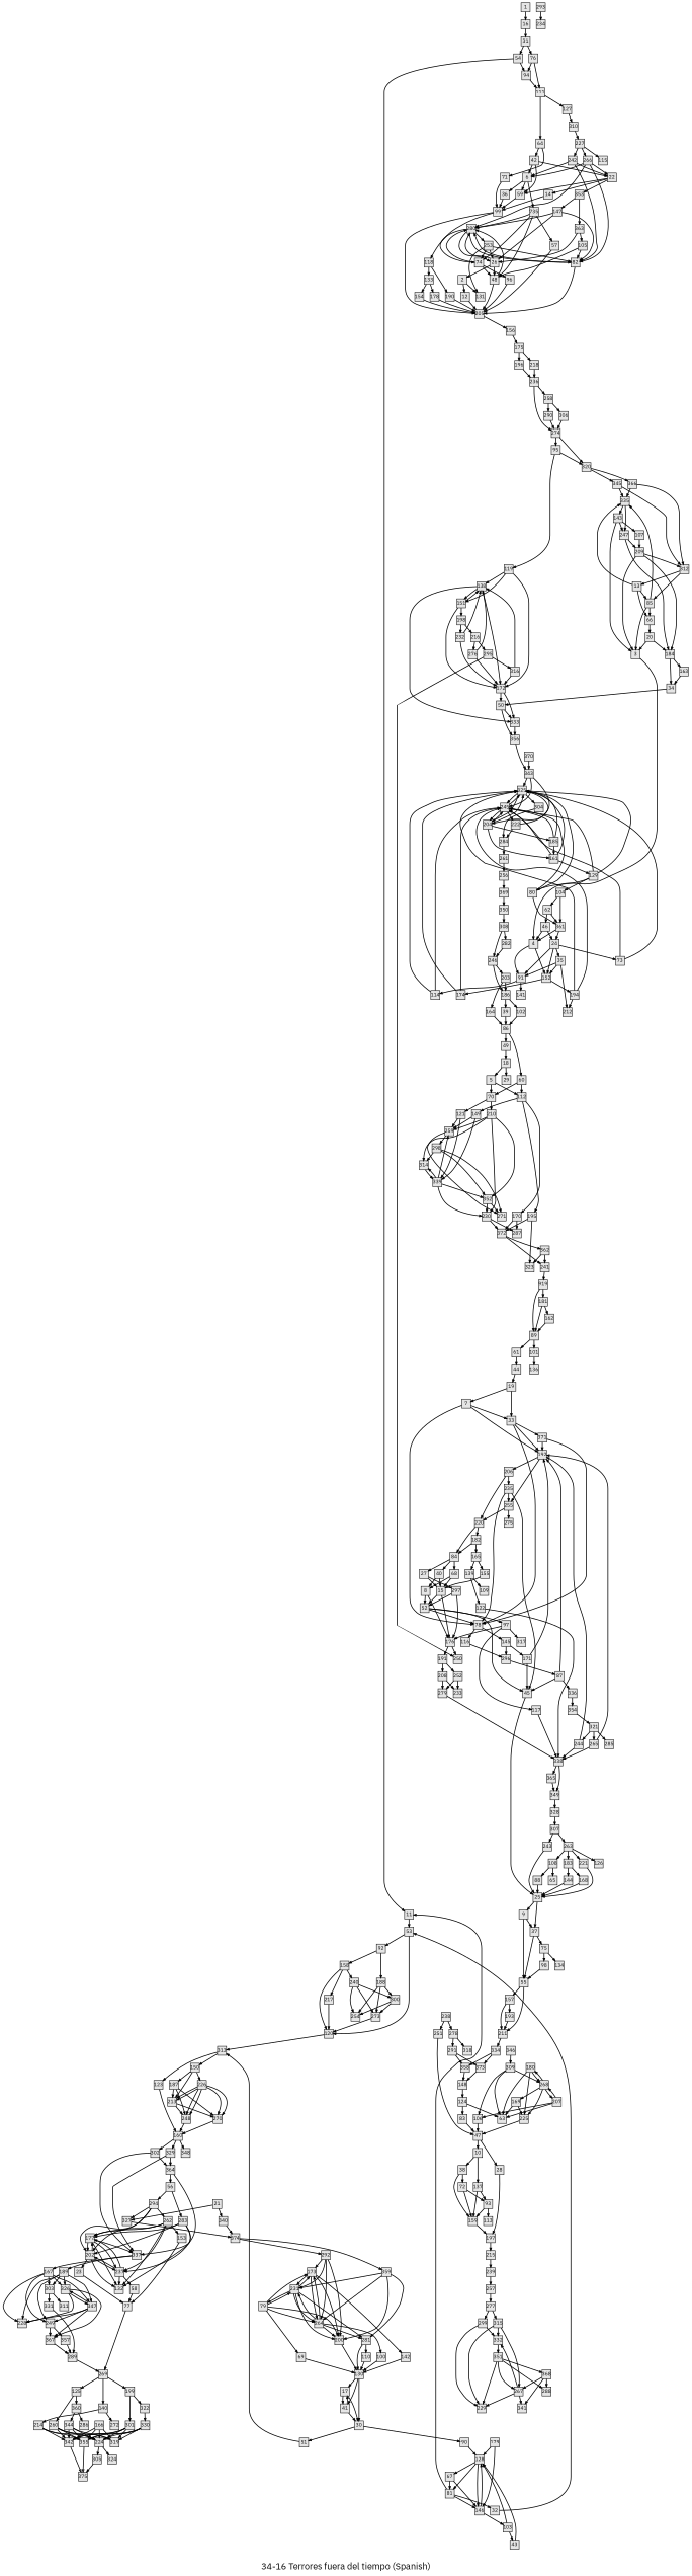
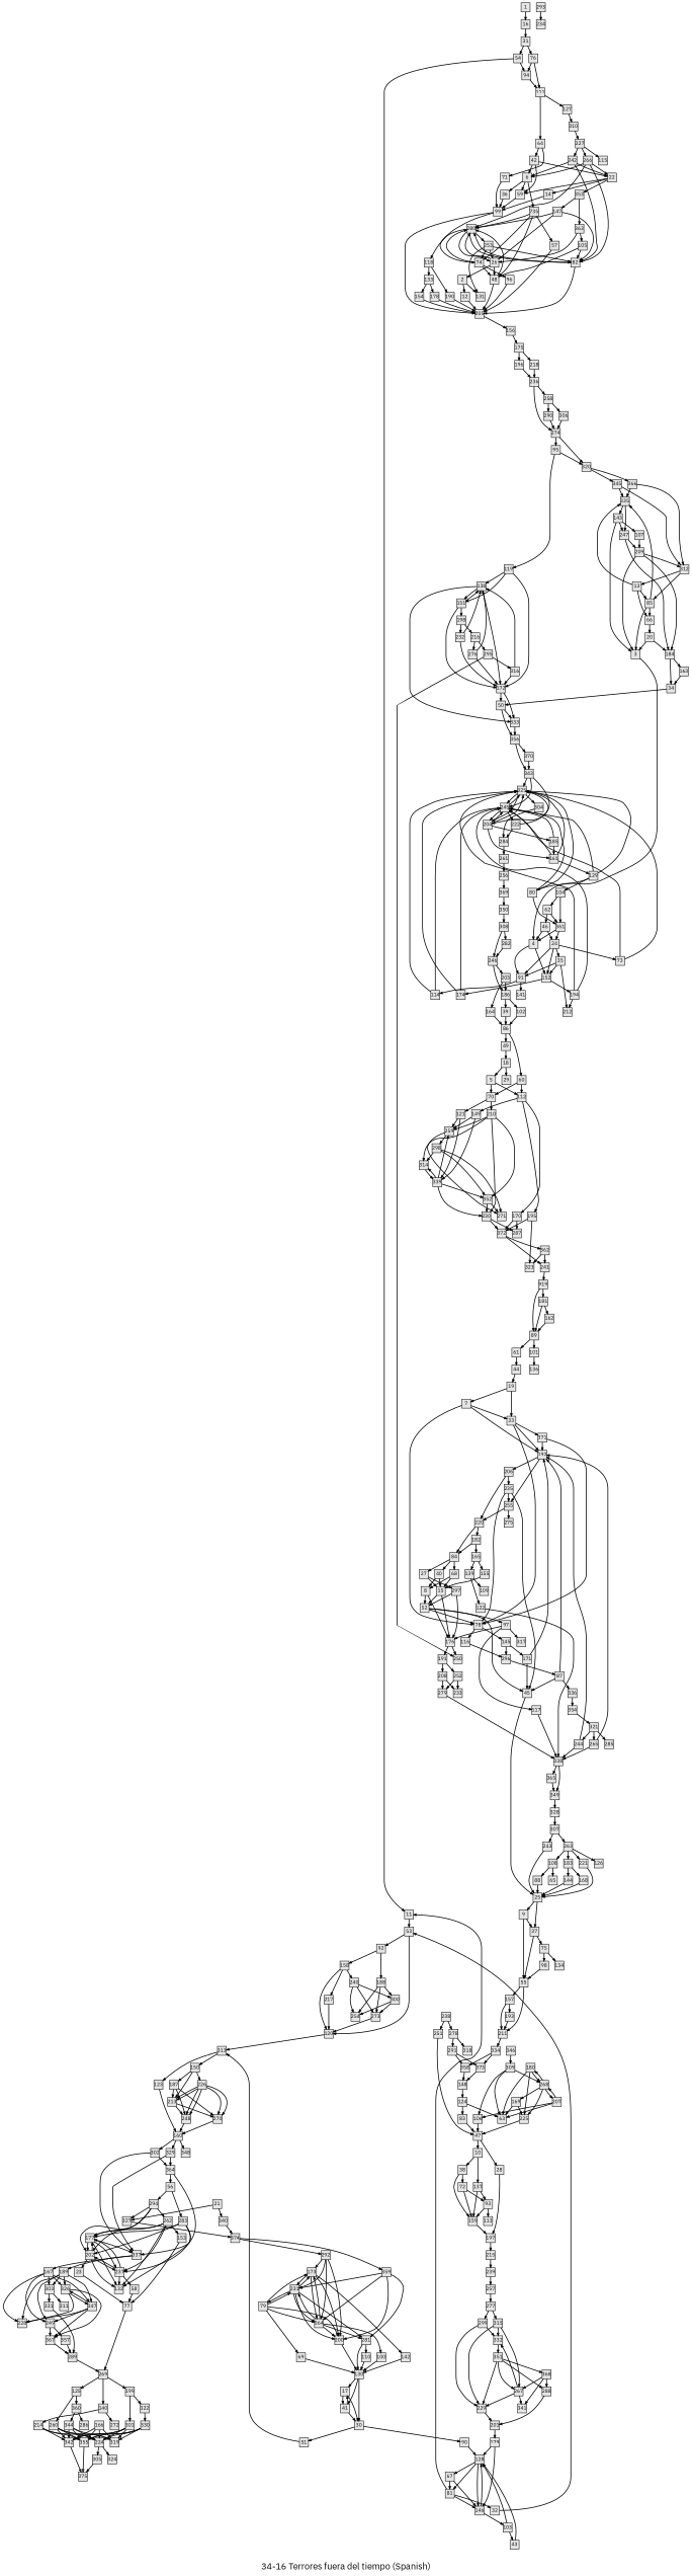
  digraph {
    fontname="IBM Plex Sans"
    fontsize=36
    label="34-16 Terrores fuera del tiempo (Spanish)"
    nodesep=0.35
    ordering=out
    rankdir=TB
    ranksep=0.45
    node [fillcolor=grey90 fixedsize=true fontname="IBM Plex Sans" fontsize=20 labelfloat=true margin="0,0" penwidth=2 regular=true shape=rect style=filled]
    edge [fontname="IBM Plex Sans" fontsize=12 labelfloat=true penwidth=3]
    1
    16
    31
    54
    76
    2
    12
    131
    205
    156
    3
    4
    91
    152
    114
    141
    174
    194
    325
    245
    212
    5
    70
    112
    121
    210
    149
    195
    170
    259
    339
    230
    314
    352
    372
    323
    287
    6
    36
    59
    n41 [label=735]
    99
    280
    48
    57
    74
    118
    26
    82
    253
    96
    7
    192
    78
    33
    206
    255
    116
    145
    371
    220
    235
    275
    296
    171
    8
    52
    176
    45
    97
    191
    250
    25
    117
    317
    208
    252
    9
    55
    37
    157
    211
    75
    193
    334
    98
    134
    10
    38
    137
    159
    72
    93
    197
    113
    11
    53
    92
    120
    158
    188
    313
    175
    13
    66
    335
    85
    20
    143
    247
    184
    107
    209
    14
    133
    190
    15
    94
    111
    17
    41
    30
    51
    90
    128
    18
    29
    19
    34
    163
    50
    21
    327
    340
    374
    292
    359
    22
    353
    147
    363
    105
    23
    77
    269
    125
    140
    199
    24
    35
    73
    204
    304
    222
    27
    297
    28
    215
    239
    123
    150
    67
    81
    146
    64
    127
    32
    356
    333
    343
    370
    39
    86
    49
    60
    40
    42
    43
    103
    44
    46
    47
    160
    187
    213
    226
    338
    217
    240
    254
    273
    300
    358
    373
    238
    251
    278
    56
    294
    283
    177
    202
    262
    132
    237
    337
    153
    58
    61
    62
    361
    71
    68
    69
    130
    271
    298
    161
    185
    284
    310
    260
    360
    214
    272
    301
    322
    87
    79
    173
    231
    264
    200
    142
    281
    100
    110
    80
    83
    84
    336
    354
    321
    88
    89
    101
    136
    95
    119
    320
    138
    151
    172
    345
    366
    198
    312
    365
    349
    154
    178
    102
    104
    106
    108
    65
    227
    241
    362
    328
    232
    216
    122
    302
    329
    348
    364
    124
    63
    342
    355
    319
    224
    344
    286
    375
    305
    324
    242
    266
    115
    129
    139
    109
    144
    148
    248
    270
    276
    295
    155
    196
    218
    236
    167
    189
    162
    164
    165
    166
    228
    249
    303
    326
    347
    367
    357
    331
    311
    289
    168
    169
    225
    n324 [label=919]
    274
    258
    279
    233
    179
    180
    268
    207
    181
    182
    183
    186
    290
    306
    257
    316
    330
+   201
    203
    291
    318
    277
    221
    261
    256
    229
    299
    315
    243
    244
    246
    369
    350
    308
    332
    267
    263
    126
    265
    341
    351
    288
    368
    282
    293
    234
    307
    309
    285
    346
    1 -> 16
    16 -> 31
    31 -> 54
    31 -> 76
    54 -> 11
    54 -> 94
    76 -> 94
    76 -> 111
    2 -> 12
    2 -> 131
    12 -> 205
    205 -> 156
    156 -> 175
    3 -> 4
    4 -> 91
    4 -> 152
    91 -> 114
    91 -> 141
    152 -> 174
    152 -> 194
    114 -> 325
    114 -> 245
    174 -> 325
    174 -> 245
    194 -> 325
    194 -> 245
    194 -> 212
    325 -> 245
    325 -> 204
    325 -> 304
    245 -> 325
    245 -> 204
    245 -> 222
    5 -> 70
    5 -> 112
    70 -> 121
    70 -> 210
    112 -> 149
    112 -> 195
    112 -> 170
    121 -> 259
    121 -> 339
    210 -> 259
    210 -> 230
    210 -> 314
    210 -> 352
    149 -> 259
    149 -> 339
    195 -> 372
    195 -> 323
    170 -> 372
    170 -> 287
    259 -> 271
    259 -> 298
    339 -> 259
    339 -> 230
    339 -> 314
    339 -> 352
    230 -> 372
    230 -> 287
    314 -> 339
    352 -> 230
    352 -> 271
    372 -> 241
    372 -> 362
    6 -> 36
    6 -> 59
    6 -> n41
    36 -> 99
    59 -> 99
    n41 -> 280
    n41 -> 48
    n41 -> 57
    n41 -> 74
    99 -> 205
    99 -> 118
    280 -> 74
    280 -> 26
    280 -> 82
    280 -> 253
    48 -> 205
    48 -> 280
    57 -> 205
    74 -> 280
    74 -> 48
    74 -> 96
    118 -> 133
    118 -> 190
    26 -> 2
    26 -> 280
    26 -> 48
    82 -> 205
    82 -> 280
    253 -> 131
    253 -> 74
    253 -> 26
    253 -> 82
    96 -> 205
    7 -> 192
    7 -> 78
    7 -> 33
    192 -> 206
    192 -> 255
    78 -> 116
    78 -> 145
    33 -> 192
    33 -> 78
    33 -> 371
    206 -> 220
    206 -> 235
    255 -> 220
    255 -> 275
    116 -> 296
    145 -> 296
    145 -> 171
    371 -> 192
    371 -> 78
    220 -> 84
    220 -> 182
    235 -> 78
    235 -> 255
    235 -> 45
    296 -> 87
    171 -> 192
    171 -> 45
    8 -> 52
    8 -> 176
    52 -> 78
    52 -> 45
    52 -> 97
    176 -> 191
    176 -> 250
    45 -> 25
    97 -> 176
    97 -> 117
    97 -> 317
    191 -> 208
    191 -> 252
    25 -> 9
    25 -> 37
    117 -> 338
    208 -> 279
    208 -> 233
    252 -> 279
    252 -> 233
    9 -> 55
    9 -> 37
    55 -> 157
    55 -> 211
    37 -> 55
    37 -> 75
    157 -> 211
    157 -> 193
    211 -> 334
    75 -> 98
    75 -> 134
    193 -> 211
    334 -> 358
    334 -> 373
    98 -> 55
    10 -> 38
    10 -> 137
    38 -> 159
    38 -> 72
    137 -> 159
    137 -> 93
    159 -> 197
    72 -> 159
    72 -> 93
    93 -> 159
    93 -> 113
    197 -> 215
    11 -> 53
    53 -> 92
    53 -> 120
    92 -> 158
    92 -> 188
    120 -> 313
    158 -> 120
    158 -> 217
    158 -> 240
    188 -> 254
    188 -> 273
    188 -> 300
    313 -> 123
    313 -> 150
    175 -> 196
    175 -> 218
    13 -> 66
    13 -> 335
    13 -> 85
    66 -> 20
    335 -> 143
    335 -> 247
    85 -> 3
    85 -> 66
    85 -> 335
    20 -> 3
    20 -> 184
    143 -> 3
    143 -> 247
    143 -> 107
    247 -> 184
    247 -> 209
    184 -> 34
    184 -> 163
    107 -> 209
    209 -> 3
    209 -> 184
    209 -> 312
    14 -> 99
    133 -> 154
    133 -> 178
    190 -> 205
    15 -> 52
    15 -> 176
    94 -> 111
    111 -> 64
    111 -> 127
    17 -> 41
    17 -> 30
    41 -> 17
    41 -> 30
    30 -> 51
    30 -> 90
    51 -> 313
    90 -> 128
    128 -> 67
    128 -> 81
    128 -> 146
    18 -> 5
    18 -> 29
    19 -> 7
    19 -> 33
    34 -> 50
    163 -> 34
    50 -> 356
    50 -> 333
    21 -> 327
    21 -> 340
    327 -> 374
    340 -> 374
    374 -> 292
    374 -> 359
    292 -> 173
    292 -> 231
    292 -> 264
    292 -> 200
    359 -> 231
    359 -> 264
    359 -> 200
    359 -> 281
    22 -> 59
    22 -> 14
    22 -> 353
    353 -> 147
    353 -> 363
    147 -> 280
    147 -> 26
    147 -> 82
    363 -> 26
    363 -> 105
    105 -> 48
    105 -> 82
    23 -> 77
    77 -> 269
    269 -> 125
    269 -> 140
    269 -> 199
    125 -> 260
    125 -> 360
    140 -> 214
    140 -> 272
    199 -> 301
    199 -> 322
    24 -> 91
    24 -> 152
    24 -> 35
    24 -> 73
    35 -> 91
    35 -> 152
    35 -> 212
    73 -> 325
    73 -> 245
    204 -> 325
    204 -> 245
    204 -> 161
    204 -> 185
    304 -> 284
    222 -> 325
    222 -> 284
    27 -> 15
    27 -> 297
    297 -> 52
    297 -> 176
    28 -> 197
    215 -> 239
    239 -> 257
    123 -> 160
    150 -> 187
    150 -> 213
    150 -> 226
    67 -> 81
    67 -> 146
    81 -> 11
    81 -> 146
    81 -> 32
    146 -> 128
    146 -> 103
    64 -> 42
    64 -> 71
    127 -> 310
    32 -> 53
    356 -> 343
+   356 -> 370
    333 -> 356
    343 -> 325
    343 -> 245
    343 -> 204
    370 -> 343
    39 -> 86
    86 -> 49
    86 -> 60
    49 -> 18
    60 -> 70
    60 -> 112
    40 -> 8
    40 -> 15
    42 -> 6
    42 -> 59
    42 -> 22
    43 -> 128
    103 -> 128
    103 -> 43
    44 -> 19
    46 -> 4
    46 -> 24
    47 -> 10
    47 -> 28
    160 -> 302
    160 -> 329
    160 -> 348
    187 -> 213
    187 -> 248
    187 -> 270
    213 -> 248
    213 -> 270
    226 -> 213
    226 -> 213
    226 -> 248
    226 -> 248
    226 -> 270
    226 -> 270
    338 -> 365
    338 -> 349
    217 -> 120
    240 -> 254
    240 -> 273
    240 -> 300
    273 -> 120
    300 -> 254
    300 -> 273
    358 -> 148
    373 -> 148
    238 -> 251
    238 -> 278
    251 -> 47
    278 -> 291
    278 -> 318
    56 -> 294
    56 -> 283
    294 -> 327
    294 -> 177
    294 -> 202
    294 -> 262
    283 -> 177
    283 -> 202
    283 -> 132
    283 -> 237
    177 -> 202
    177 -> 132
    177 -> 237
    177 -> 337
    202 -> 23
    202 -> 177
    202 -> 132
    202 -> 237
    262 -> 177
    262 -> 202
    262 -> 132
    262 -> 237
    262 -> 153
    237 -> 177
    237 -> 202
    237 -> 132
    237 -> 58
    337 -> 167
    337 -> 189
    153 -> 77
    58 -> 77
    61 -> 44
    62 -> 46
    62 -> 361
    361 -> 4
    361 -> 24
    71 -> 99
    68 -> 8
    68 -> 15
    69 -> 130
    130 -> 17
    130 -> 41
    130 -> 30
    298 -> 314
    298 -> 352
    298 -> 271
    161 -> 325
    161 -> 245
    161 -> 129
-   185 -> 325
    185 -> 245
    185 -> 161
    284 -> 261
    310 -> 227
    260 -> 342
    260 -> 355
    260 -> 319
    260 -> 224
    360 -> 344
    360 -> 286
    214 -> 342
    214 -> 355
    214 -> 224
    301 -> 342
    301 -> 355
    301 -> 319
    301 -> 224
    322 -> 330
    87 -> 192
    87 -> 45
    87 -> 336
    79 -> 69
    79 -> 173
    79 -> 231
    79 -> 264
    79 -> 200
    173 -> 231
    173 -> 264
    173 -> 200
    173 -> 142
    231 -> 79
    231 -> 173
    231 -> 264
    231 -> 200
    231 -> 281
    264 -> 173
    264 -> 231
    264 -> 200
    264 -> 281
    264 -> 100
    200 -> 130
    142 -> 130
    281 -> 130
    281 -> 110
    100 -> 130
    110 -> 130
    80 -> 325
    80 -> 245
    80 -> 361
    83 -> 47
    84 -> 27
    84 -> 40
    84 -> 68
    336 -> 354
    354 -> 321
    321 -> 244
    321 -> 265
    321 -> 285
    88 -> 25
    89 -> 61
    89 -> 101
    101 -> 136
    95 -> 119
    95 -> 320
    119 -> 138
    119 -> 151
    119 -> 172
    320 -> 345
    320 -> 366
    138 -> 333
    138 -> 151
    138 -> 172
    151 -> 138
    151 -> 172
    151 -> 198
    172 -> 50
    172 -> 333
    345 -> 335
    345 -> 312
    366 -> 335
    366 -> 312
    198 -> 232
    198 -> 216
    312 -> 13
    312 -> 85
    365 -> 349
    349 -> 328
    154 -> 205
    178 -> 205
    102 -> 86
    104 -> 62
    104 -> 361
    106 -> 47
    108 -> 88
    108 -> 65
    227 -> 242
    227 -> 266
    227 -> 115
    241 -> n324
    362 -> 323
    362 -> 241
    328 -> 307
    232 -> 138
    232 -> 172
    216 -> 276
    216 -> 295
    122 -> 338
    302 -> 337
    302 -> 364
    329 -> 337
    329 -> 364
    364 -> 56
    364 -> 337
    124 -> 83
    124 -> 63
    342 -> 375 [fillcolor=grey70 fontsize=20 shape=Msquare]
    355 -> 375 [fillcolor=grey70 fontsize=20 shape=Msquare]
    224 -> 305
    224 -> 324
    344 -> 342
    344 -> 355
    344 -> 319
    344 -> 224
    305 -> 375
    242 -> 6
    242 -> 82
    242 -> 22
    266 -> 6
    266 -> 280
    266 -> 82
    266 -> 22
    129 -> 325
    129 -> 245
    129 -> 80
    129 -> 104
    139 -> 122
    139 -> 109
    144 -> 25
    148 -> 124
    248 -> 160
    270 -> 160
    276 -> 138
    276 -> 172
    295 -> 250
    295 -> 316
    155 -> 15
    196 -> 236
    218 -> 236
    236 -> 274
    236 -> 258
    167 -> 228
    167 -> 249
    167 -> 303
    167 -> 326
    167 -> 347
    189 -> 228
    189 -> 249
    189 -> 303
    189 -> 326
    189 -> 347
    162 -> 89
    164 -> 86
    165 -> 139
    165 -> 155
    166 -> 342
    166 -> 355
    166 -> 319
    166 -> 224
    249 -> 367
    249 -> 357
    303 -> 331
    303 -> 311
    326 -> 228
    326 -> 347
    326 -> 367
    347 -> 228
    347 -> 249
    347 -> 326
    347 -> 367
    367 -> 289
    357 -> 289
    331 -> 289
    289 -> 269
    168 -> 25
    169 -> 63
    169 -> 225
    225 -> 47
    n324 -> 89
    n324 -> 181
    274 -> 95
    274 -> 320
    258 -> 290
    258 -> 306
    279 -> 338
    179 -> 128
    179 -> 146
    180 -> 63
    180 -> 225
    180 -> 268
    268 -> 169
    268 -> 225
    268 -> 180
    268 -> 207
    207 -> 106
    207 -> 63
    207 -> 268
    181 -> 89
    181 -> 162
    182 -> 84
    182 -> 165
    183 -> 144
    183 -> 168
    186 -> 39
    186 -> 102
    290 -> 274
    306 -> 274
    257 -> 277
    316 -> 138
    316 -> 172
    330 -> 342
    330 -> 355
    330 -> 319
    330 -> 224
+   201 -> 179
    203 -> 164
    203 -> 186
    291 -> 358
    291 -> 373
    277 -> 299
    277 -> 315
    221 -> 25
    261 -> 256
    256 -> 369
+   229 -> 201
    299 -> 229
    299 -> 332
    315 -> 229
    315 -> 332
    315 -> 267
    243 -> 25
    244 -> 192
    244 -> 338
    246 -> 186
    246 -> 203
    369 -> 350
    350 -> 308
    308 -> 246
    308 -> 282
    332 -> 351
    267 -> 229
    267 -> 332
    267 -> 341
    263 -> 108
    263 -> 183
    263 -> 221
    263 -> 126
    265 -> 192
    265 -> 338
    351 -> 229
    351 -> 267
    351 -> 288
    351 -> 368
+   288 -> 201
    368 -> 267
    368 -> 341
    368 -> 288
    282 -> 246
    293 -> 234
    307 -> 243
    307 -> 263
    309 -> 106
    309 -> 63
    309 -> 268
    346 -> 309
  }
